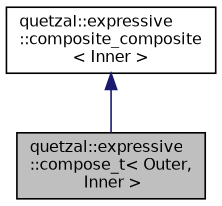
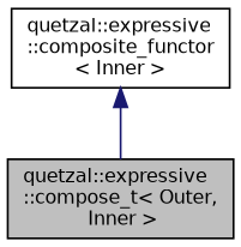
  digraph {
    node [color=black fontname=Helvetica fontsize=10 shape=record style=filled]
    n1 [fillcolor=grey75 fontcolor=black height=0.2 label="quetzal::expressive\l::compose_t\< Outer,\l Inner \>" width=0.4]
-   n2 [fillcolor=white height=0.2 label="quetzal::expressive\l::composite_composite\l\< Inner \>" width=0.4]
+   n2 [fillcolor=white height=0.2 label="quetzal::expressive\l::composite_functor\l\< Inner \>" width=0.4]
    n2 -> n1 [color=midnightblue dir=back fontname=Helvetica fontsize=10 labelfontname=Helvetica labelfontsize=10 style=solid]
  }
